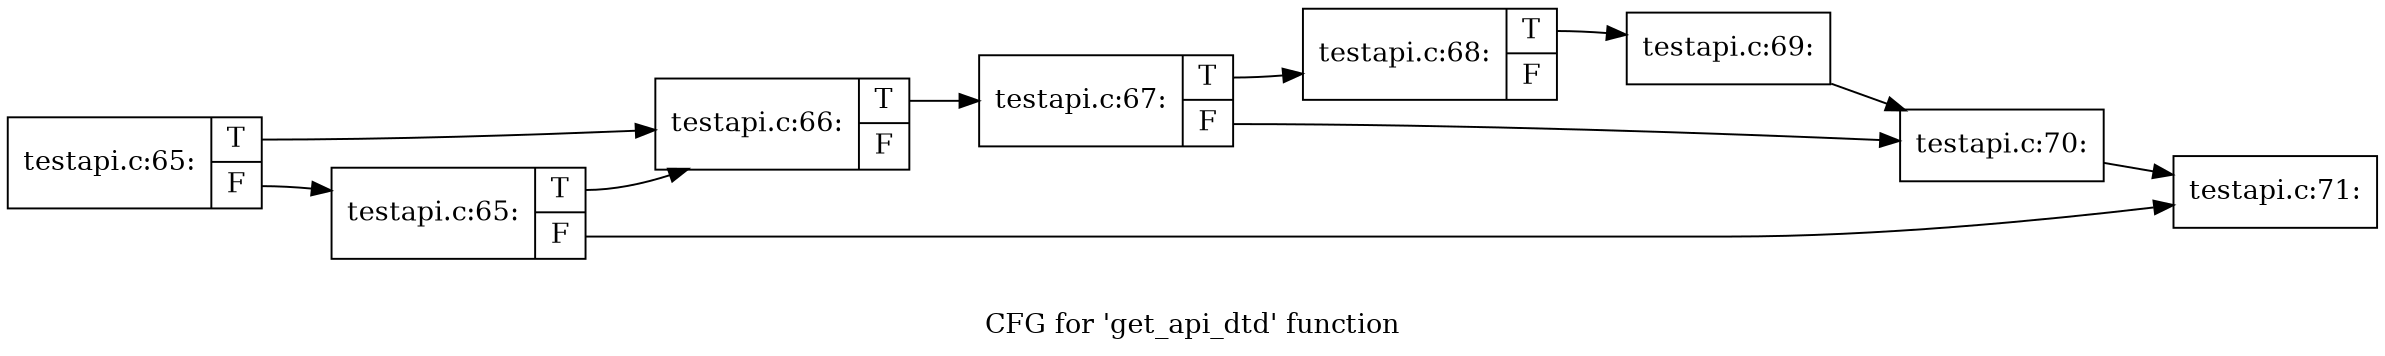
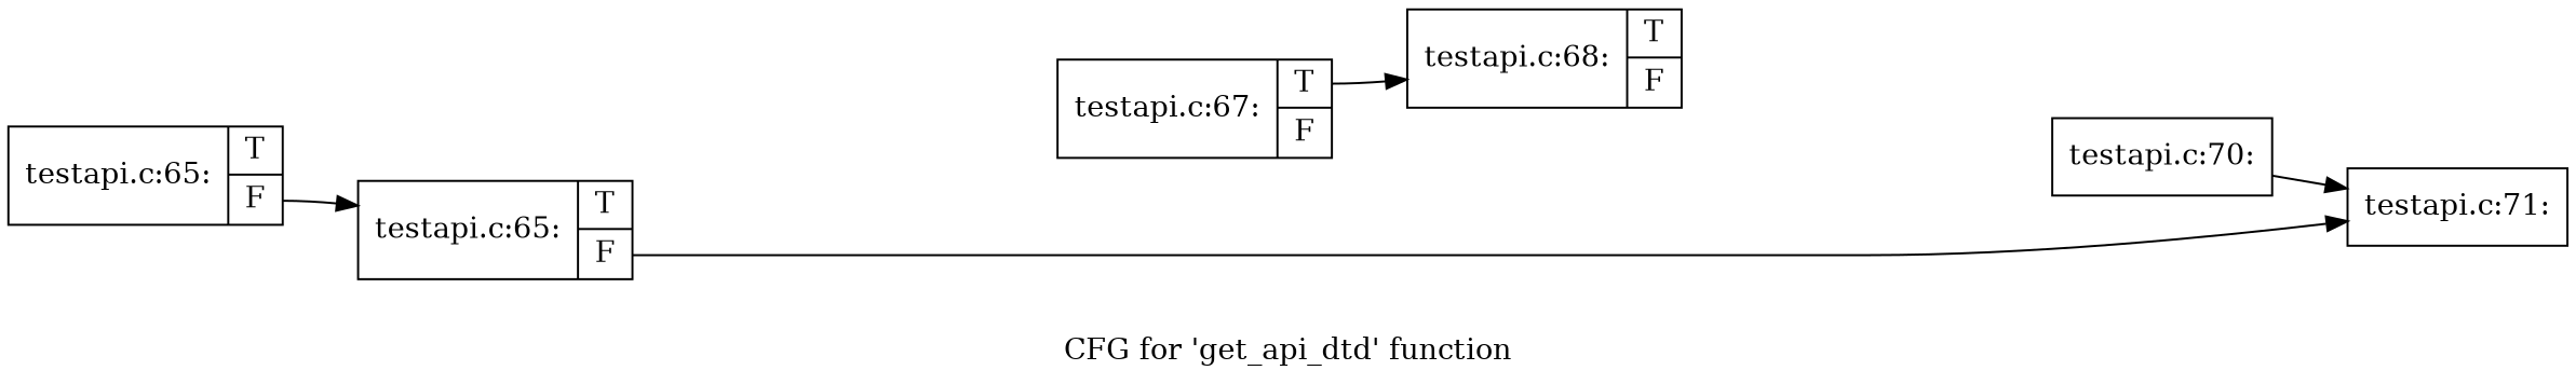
  digraph {
    label="CFG for 'get_api_dtd' function"
    rankdir=LR
    node [shape=record]
    edge [tailport=s0]
    n1 [label="{testapi.c:65:|{<s0>T|<s1>F}}"]
-   n2 [label="{testapi.c:66:|{<s0>T|<s1>F}}"]
    n3 [label="{testapi.c:65:|{<s0>T|<s1>F}}"]
    n4 [label="{testapi.c:67:|{<s0>T|<s1>F}}"]
    n5 [label="{testapi.c:71:}"]
    n6 [label="{testapi.c:70:}"]
    n7 [label="{testapi.c:68:|{<s0>T|<s1>F}}"]
-   n8 [label="{testapi.c:69:}"]
-   n1 -> n2
    n1 -> n3 [tailport=s1]
-   n2 -> n4
-   n3 -> n2
    n3 -> n5 [tailport=s1]
-   n4 -> n6 [tailport=s1]
    n4 -> n7
    n6 -> n5
-   n7 -> n8
-   n8 -> n6
  }
